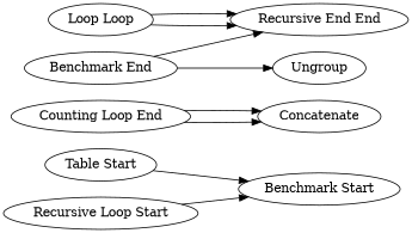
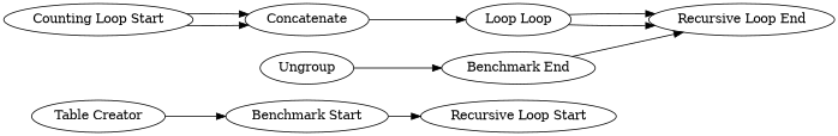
  digraph {
    rankdir=LR
-   n1 [label="Table Start"]
+   n1 [label="Table Creator"]
    n2 [label="Benchmark Start"]
    n3 [label="Recursive Loop Start"]
-   n4 [label="Counting Loop End"]
+   n4 [label="Counting Loop Start"]
    n5 [label=Concatenate]
-   n6 [label="Recursive End End"]
+   n6 [label="Recursive Loop End"]
    n7 [label="Benchmark End"]
    n8 [label=Ungroup]
    n9 [label="Loop Loop"]
    n1 -> n2
-   n3 -> n2
+   n2 -> n3
    n4 -> n5
    n4 -> n5
+   n5 -> n9
    n7 -> n6
-   n7 -> n8
+   n8 -> n7
    n9 -> n6
    n9 -> n6
  }
